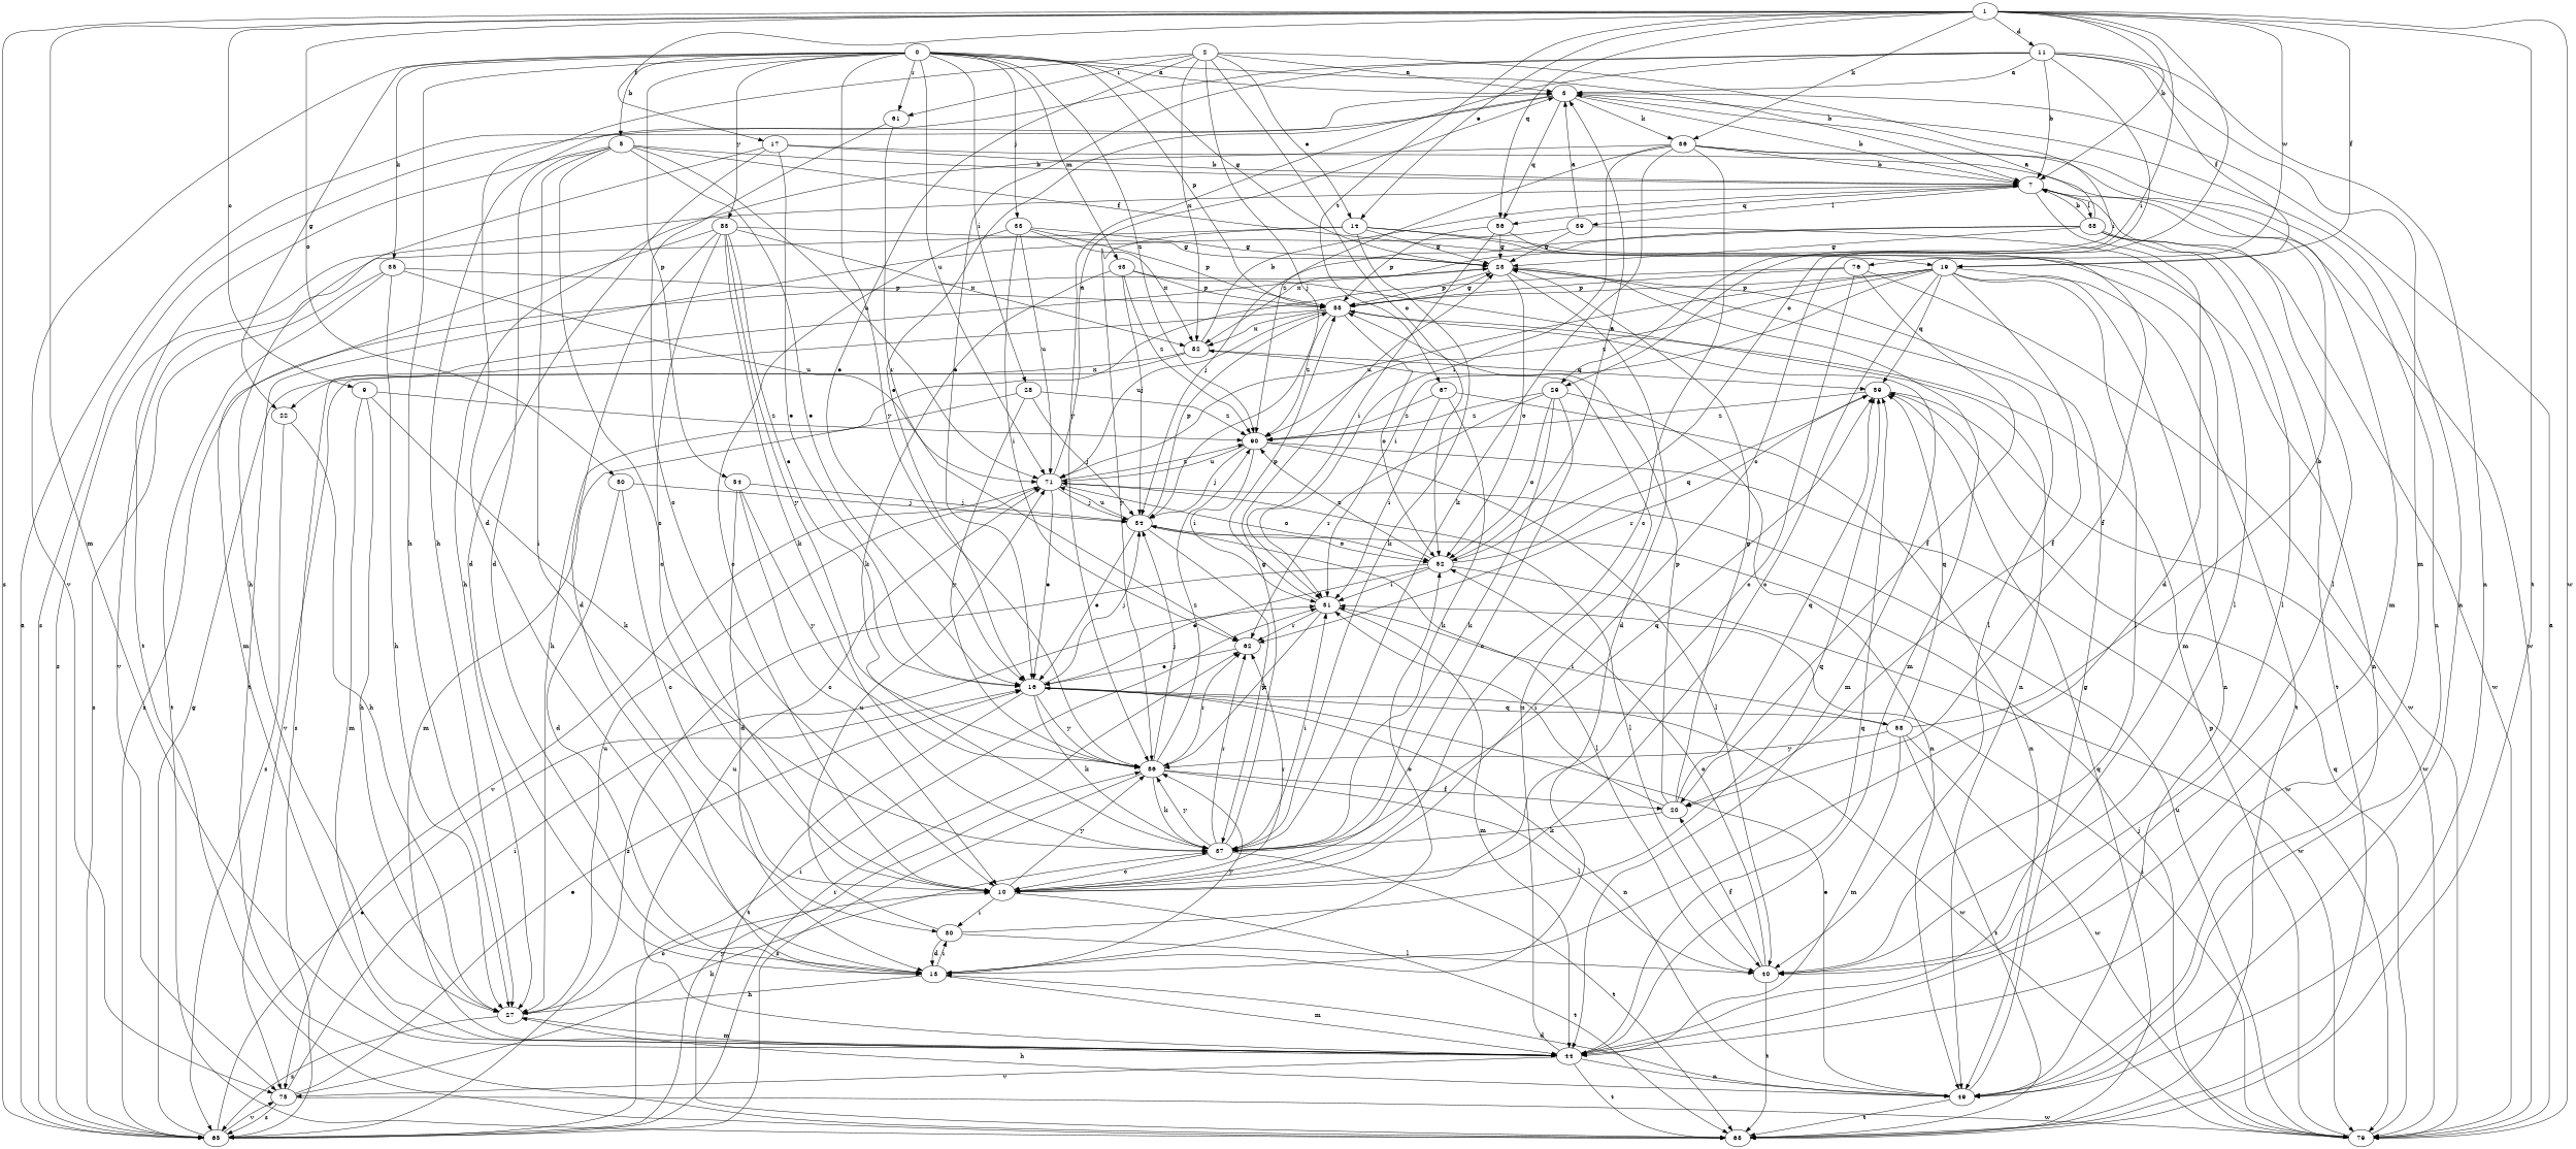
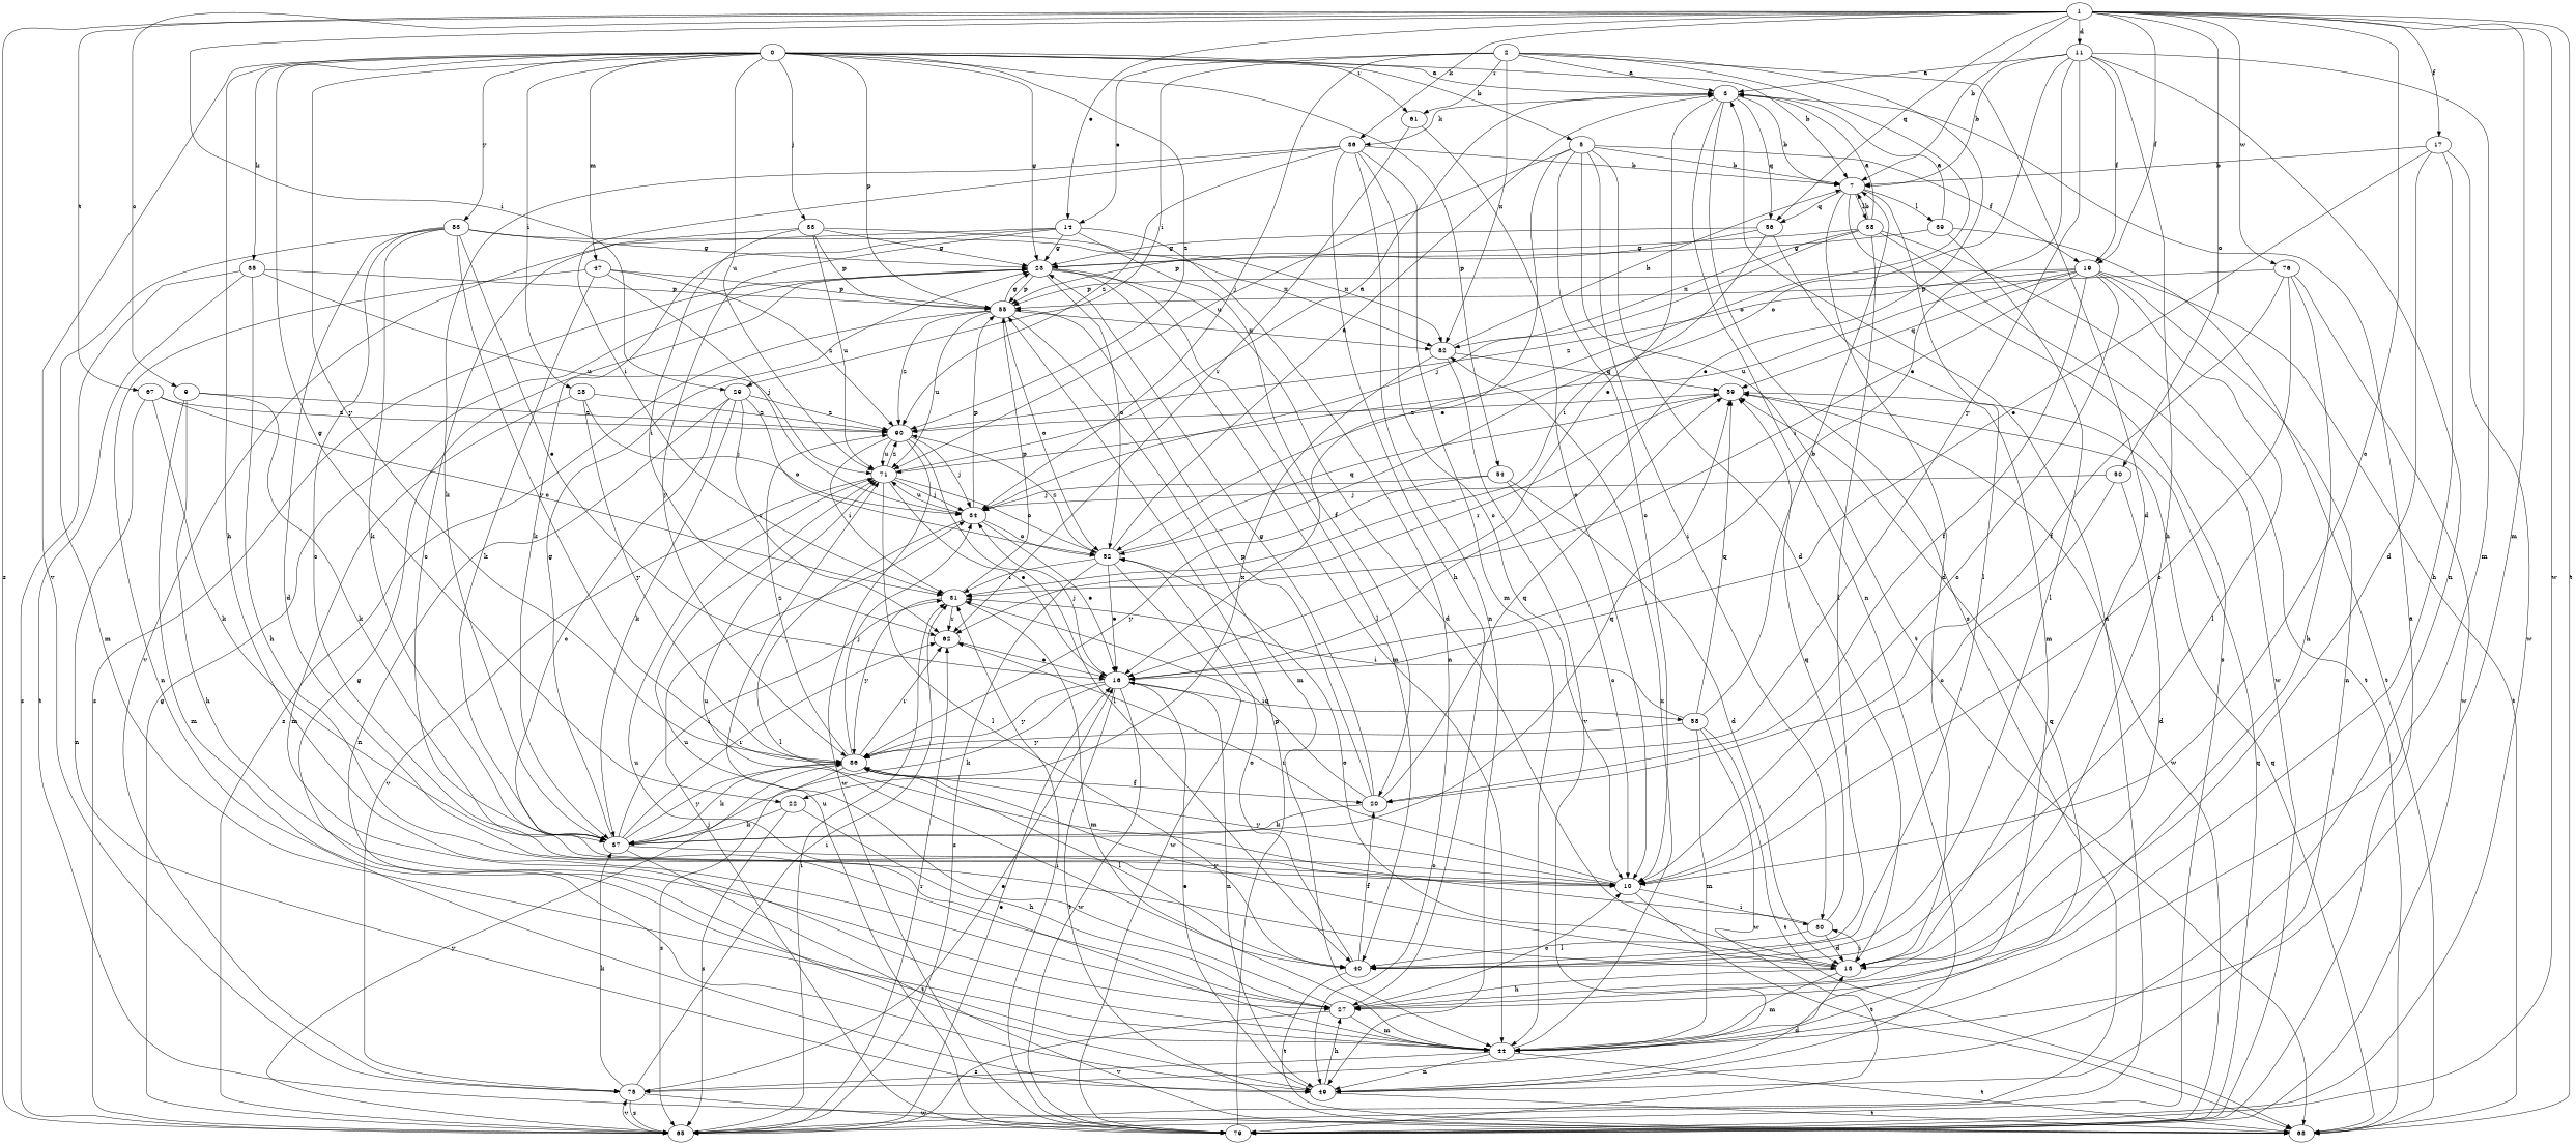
  strict digraph {
    0
    3
    5
    7
    22
    23
    27
    28
    33
    35
-   43
+   43 [label=47]
    54
    55
    61
    71
    75
    83
    86
    90
    36
    56
    65
    16
    49
    10
    19
    68
    13
    30
    38
    39
    40
    37
    44
    52
    34
    82
    62
    79
    31
    20
    1
    9
    11
    14
    17
    29
    50
    67
    76
    59
    2
    58
    0 -> 3 [label=a]
    0 -> 5 [label=b]
    0 -> 7 [label=b]
    0 -> 22 [label=g]
    0 -> 23 [label=g]
    0 -> 27 [label=h]
    0 -> 28 [label=i]
    0 -> 33 [label=j]
    0 -> 35 [label=k]
    0 -> 43 [label=m]
    0 -> 54 [label=p]
    0 -> 55 [label=p]
    0 -> 61 [label=r]
    0 -> 71 [label=u]
    0 -> 75 [label=v]
    0 -> 83 [label=y]
    0 -> 86 [label=y]
    0 -> 90 [label=z]
    3 -> 7 [label=b]
    3 -> 36 [label=k]
    3 -> 56 [label=q]
    3 -> 65 [label=s]
    3 -> 16 [label=e]
    3 -> 49 [label=n]
    5 -> 7 [label=b]
    5 -> 71 [label=u]
    5 -> 16 [label=e]
    5 -> 10 [label=c]
    5 -> 19 [label=f]
    5 -> 68 [label=t]
    5 -> 13 [label=d]
    5 -> 30 [label=i]
    7 -> 56 [label=q]
    7 -> 65 [label=s]
    7 -> 13 [label=d]
    7 -> 38 [label=l]
    7 -> 39 [label=l]
    7 -> 40 [label=l]
    22 -> 27 [label=h]
    22 -> 65 [label=s]
-   34 -> 37 [label=k]
+   22 -> 37 [label=k]
    23 -> 55 [label=p]
    23 -> 65 [label=s]
    23 -> 13 [label=d]
    23 -> 40 [label=l]
    23 -> 44 [label=m]
    23 -> 52 [label=o]
    27 -> 71 [label=u]
    27 -> 65 [label=s]
    27 -> 10 [label=c]
    27 -> 44 [label=m]
    28 -> 86 [label=y]
    28 -> 90 [label=z]
    28 -> 44 [label=m]
    28 -> 34 [label=j]
    33 -> 23 [label=g]
    33 -> 55 [label=p]
    33 -> 71 [label=u]
    33 -> 10 [label=c]
    33 -> 82 [label=x]
    33 -> 62 [label=i]
    35 -> 27 [label=h]
    35 -> 55 [label=p]
    35 -> 71 [label=u]
    35 -> 65 [label=s]
    35 -> 68 [label=t]
    43 -> 55 [label=p]
    43 -> 90 [label=z]
    43 -> 49 [label=n]
    43 -> 37 [label=k]
    43 -> 34 [label=j]
    54 -> 86 [label=y]
    54 -> 10 [label=c]
    54 -> 13 [label=d]
    54 -> 34 [label=j]
    55 -> 23 [label=g]
    55 -> 71 [label=u]
    55 -> 90 [label=z]
    55 -> 65 [label=s]
    55 -> 44 [label=m]
    55 -> 52 [label=o]
    55 -> 82 [label=x]
    61 -> 10 [label=c]
    61 -> 62 [label=r]
    71 -> 3 [label=a]
    71 -> 75 [label=v]
    71 -> 90 [label=z]
    71 -> 16 [label=e]
    71 -> 40 [label=l]
    71 -> 52 [label=o]
    71 -> 34 [label=j]
    75 -> 65 [label=s]
    75 -> 16 [label=e]
    75 -> 37 [label=k]
    75 -> 79 [label=w]
    75 -> 31 [label=i]
    83 -> 23 [label=g]
    83 -> 86 [label=y]
    83 -> 16 [label=e]
    83 -> 10 [label=c]
    83 -> 13 [label=d]
    83 -> 37 [label=k]
    83 -> 44 [label=m]
    83 -> 82 [label=x]
    86 -> 90 [label=z]
    86 -> 65 [label=s]
    86 -> 40 [label=l]
    86 -> 37 [label=k]
    86 -> 34 [label=j]
    86 -> 62 [label=r]
    86 -> 20 [label=f]
    90 -> 71 [label=u]
    90 -> 40 [label=l]
    90 -> 34 [label=j]
    90 -> 79 [label=w]
    90 -> 31 [label=i]
    36 -> 7 [label=b]
    36 -> 27 [label=h]
    36 -> 90 [label=z]
    36 -> 49 [label=n]
    36 -> 10 [label=c]
    36 -> 37 [label=k]
    36 -> 44 [label=m]
    36 -> 31 [label=i]
    56 -> 23 [label=g]
    56 -> 55 [label=p]
    56 -> 44 [label=m]
    56 -> 31 [label=i]
    65 -> 3 [label=a]
    65 -> 23 [label=g]
    65 -> 75 [label=v]
    65 -> 86 [label=y]
    65 -> 16 [label=e]
    65 -> 62 [label=r]
    65 -> 31 [label=i]
    16 -> 86 [label=y]
    16 -> 49 [label=n]
    16 -> 68 [label=t]
    16 -> 37 [label=k]
    16 -> 34 [label=j]
    16 -> 79 [label=w]
    16 -> 58 [label=q]
    49 -> 23 [label=g]
    49 -> 27 [label=h]
    49 -> 16 [label=e]
    49 -> 68 [label=t]
    49 -> 13 [label=d]
    10 -> 86 [label=y]
    10 -> 68 [label=t]
    10 -> 30 [label=i]
    10 -> 62 [label=r]
    19 -> 55 [label=p]
    19 -> 71 [label=u]
    19 -> 90 [label=z]
    19 -> 49 [label=n]
    19 -> 10 [label=c]
    19 -> 68 [label=t]
    19 -> 40 [label=l]
    19 -> 31 [label=i]
    19 -> 20 [label=f]
    19 -> 59 [label=q]
    68 -> 59 [label=q]
    13 -> 27 [label=h]
    13 -> 86 [label=y]
    13 -> 30 [label=i]
    13 -> 44 [label=m]
    13 -> 52 [label=o]
    30 -> 71 [label=u]
    30 -> 13 [label=d]
    30 -> 40 [label=l]
    30 -> 59 [label=q]
    38 -> 3 [label=a]
    38 -> 7 [label=b]
    38 -> 23 [label=g]
    38 -> 68 [label=t]
    38 -> 40 [label=l]
    38 -> 34 [label=j]
    38 -> 82 [label=x]
    38 -> 79 [label=w]
    39 -> 3 [label=a]
    39 -> 23 [label=g]
    39 -> 68 [label=t]
    39 -> 40 [label=l]
    40 -> 68 [label=t]
    40 -> 52 [label=o]
    40 -> 20 [label=f]
    37 -> 23 [label=g]
    37 -> 86 [label=y]
    37 -> 10 [label=c]
    37 -> 68 [label=t]
    37 -> 62 [label=r]
    37 -> 31 [label=i]
    37 -> 59 [label=q]
    44 -> 71 [label=u]
    44 -> 75 [label=v]
    44 -> 49 [label=n]
    44 -> 68 [label=t]
    44 -> 82 [label=x]
    44 -> 59 [label=q]
    52 -> 3 [label=a]
    52 -> 90 [label=z]
    52 -> 65 [label=s]
    52 -> 16 [label=e]
    52 -> 79 [label=w]
    52 -> 31 [label=i]
    52 -> 59 [label=q]
    34 -> 55 [label=p]
    34 -> 71 [label=u]
    34 -> 16 [label=e]
    34 -> 40 [label=l]
    34 -> 52 [label=o]
    82 -> 7 [label=b]
    82 -> 22 [label=x]
    82 -> 75 [label=v]
    82 -> 59 [label=q]
    62 -> 16 [label=e]
    79 -> 3 [label=a]
    79 -> 55 [label=p]
    79 -> 71 [label=u]
    79 -> 34 [label=j]
    79 -> 31 [label=i]
    79 -> 59 [label=q]
    31 -> 55 [label=p]
    31 -> 86 [label=y]
    31 -> 44 [label=m]
    31 -> 62 [label=r]
    20 -> 23 [label=g]
    20 -> 55 [label=p]
    20 -> 37 [label=k]
    20 -> 31 [label=i]
    20 -> 59 [label=q]
    1 -> 7 [label=b]
    1 -> 36 [label=k]
    1 -> 56 [label=q]
    1 -> 65 [label=s]
    1 -> 10 [label=c]
    1 -> 19 [label=f]
    1 -> 68 [label=t]
    1 -> 44 [label=m]
    1 -> 79 [label=w]
    1 -> 9 [label=c]
    1 -> 11 [label=d]
    1 -> 14 [label=e]
    1 -> 17 [label=f]
    1 -> 29 [label=i]
    1 -> 50 [label=o]
    1 -> 67 [label=t]
    1 -> 76 [label=w]
    9 -> 27 [label=h]
    9 -> 90 [label=z]
    9 -> 37 [label=k]
    9 -> 44 [label=m]
    11 -> 3 [label=a]
    11 -> 7 [label=b]
    11 -> 27 [label=h]
    11 -> 86 [label=y]
    11 -> 16 [label=e]
    11 -> 49 [label=n]
    11 -> 19 [label=f]
    11 -> 44 [label=m]
    11 -> 52 [label=o]
    14 -> 23 [label=g]
    14 -> 75 [label=v]
    14 -> 86 [label=y]
    14 -> 49 [label=n]
    14 -> 37 [label=k]
    14 -> 20 [label=f]
    17 -> 7 [label=b]
    17 -> 27 [label=h]
    17 -> 16 [label=e]
    17 -> 13 [label=d]
    17 -> 79 [label=w]
    29 -> 90 [label=z]
    29 -> 49 [label=n]
    29 -> 10 [label=c]
    29 -> 37 [label=k]
    29 -> 52 [label=o]
    29 -> 62 [label=r]
    50 -> 10 [label=c]
    50 -> 13 [label=d]
    50 -> 34 [label=j]
    67 -> 90 [label=z]
    67 -> 49 [label=n]
    67 -> 37 [label=k]
-   67 -> 31 [label=i]
+   67 -> 31 [label=c]
    76 -> 27 [label=h]
    76 -> 55 [label=p]
    76 -> 10 [label=c]
    76 -> 79 [label=w]
    76 -> 20 [label=f]
    59 -> 90 [label=z]
    59 -> 62 [label=r]
    59 -> 79 [label=w]
    2 -> 3 [label=a]
    2 -> 61 [label=r]
    2 -> 16 [label=e]
    2 -> 13 [label=d]
    2 -> 52 [label=o]
    2 -> 34 [label=j]
    2 -> 82 [label=x]
    2 -> 14 [label=e]
    2 -> 29 [label=i]
    58 -> 7 [label=b]
    58 -> 86 [label=y]
    58 -> 68 [label=t]
    58 -> 44 [label=m]
    58 -> 79 [label=w]
    58 -> 31 [label=i]
    58 -> 59 [label=q]
  }
